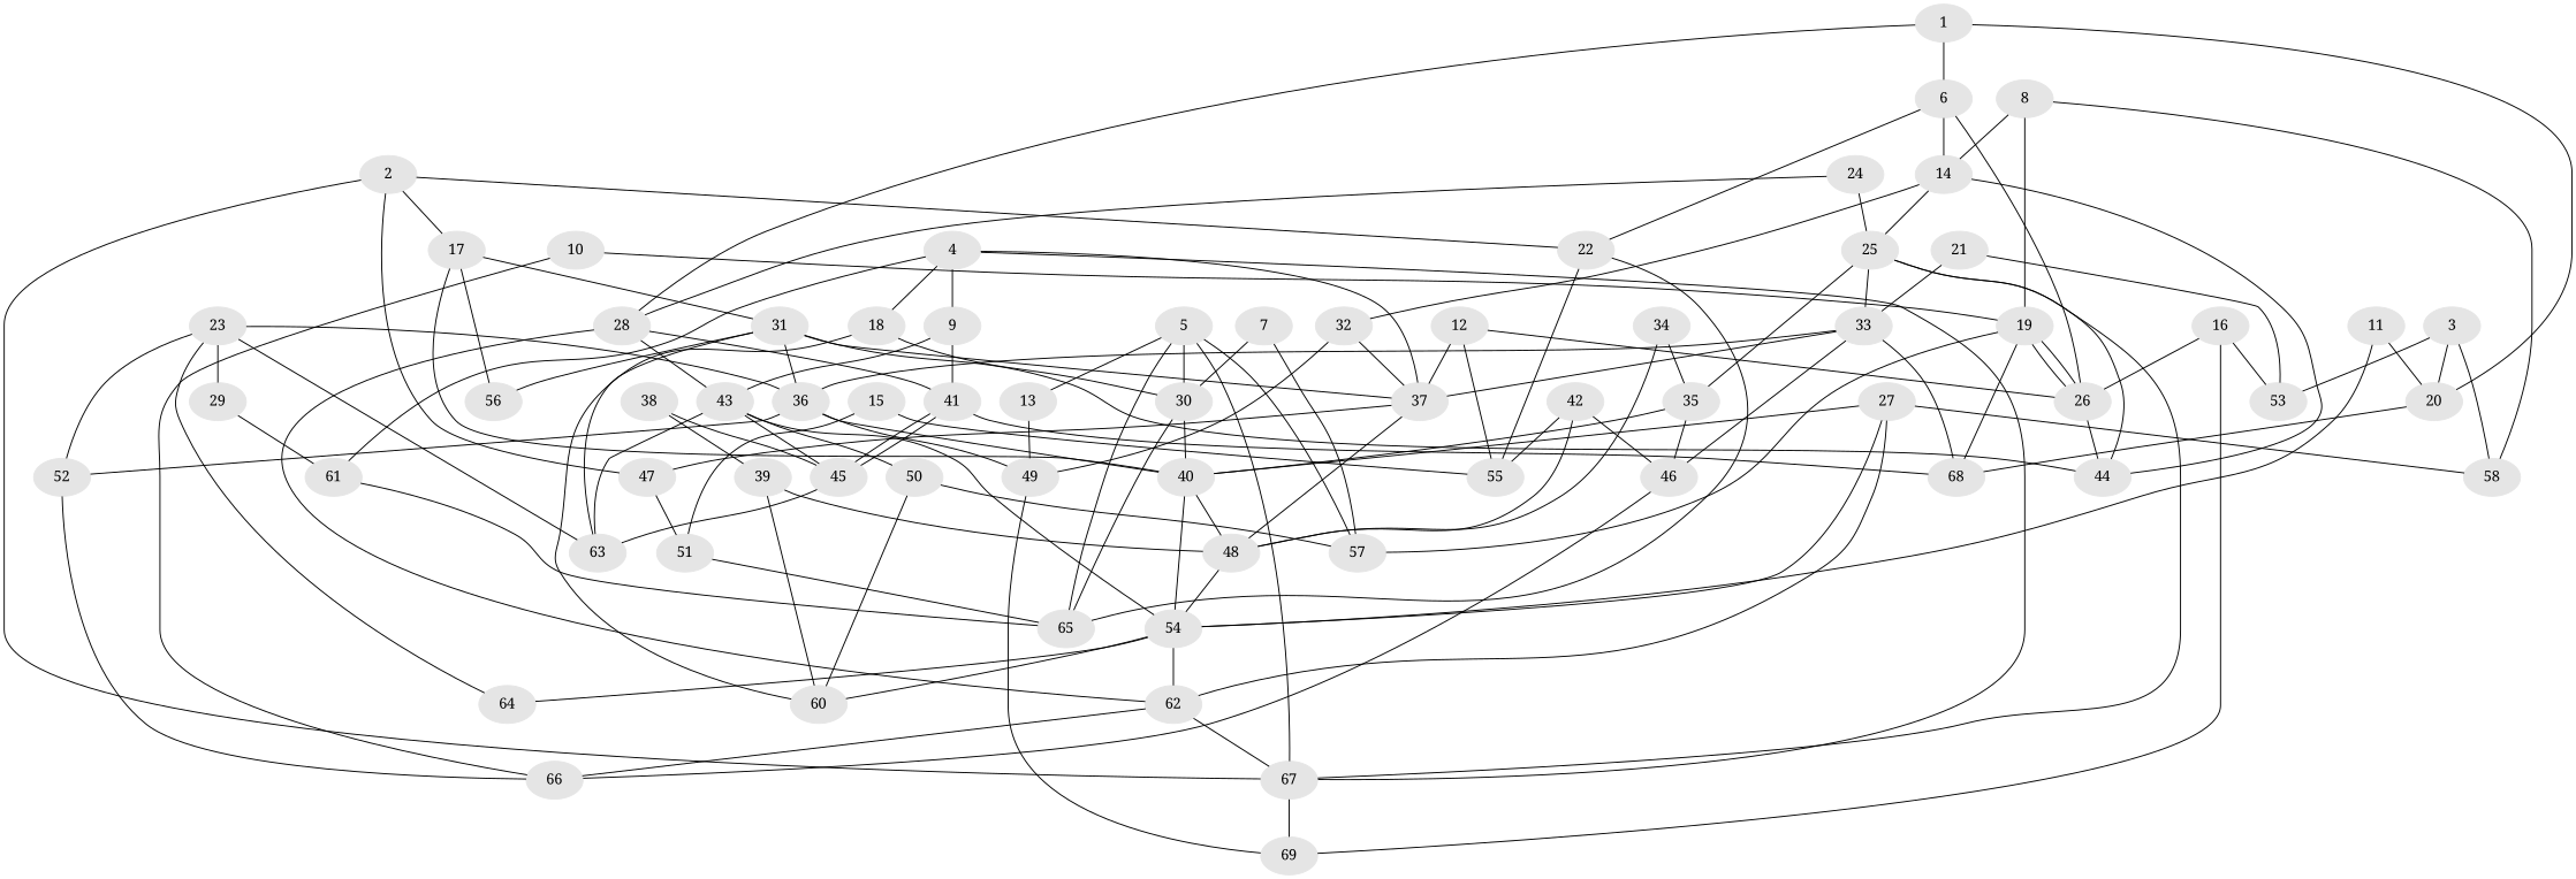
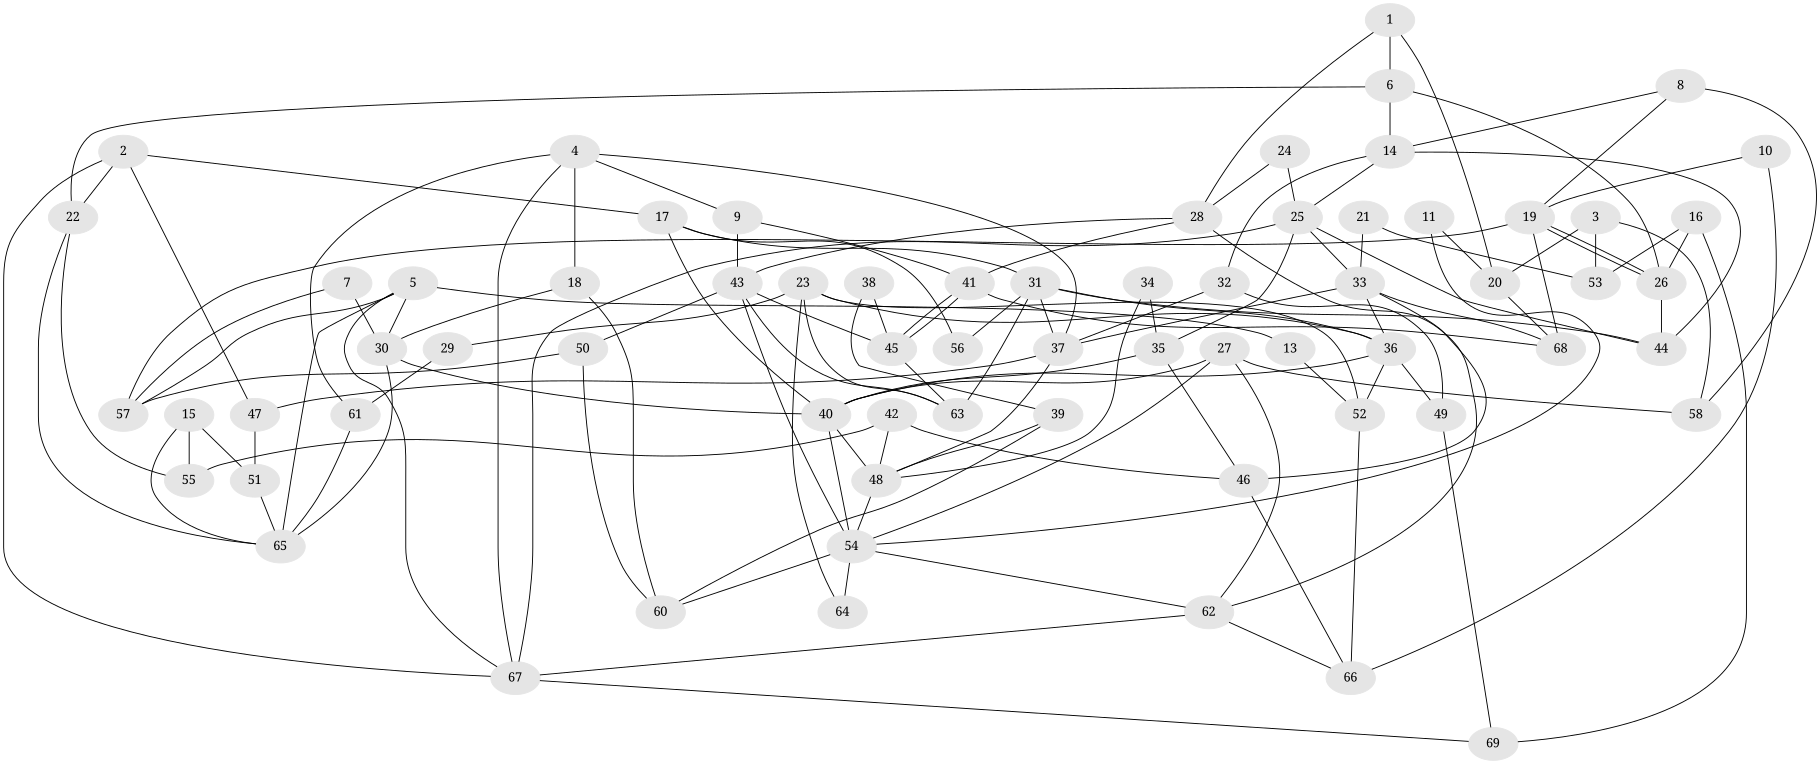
  graph {
    fontname="Noto Serif"
    node [color=gray90 fontname="Noto Serif" style=filled]
    edge [fontname="Noto Serif"]
    1
    6
    20
    28
    22
    14
    26
    68
    41
    43
    62
    2
    17
    47
    67
    31
    40
    56
    65
    55
    51
    69
    3
    53
    58
    4
    9
    18
    37
    61
    30
    60
    48
    5
    13
    57
    52
    21
    33
    25
    32
    44
    7
    8
    19
    45
    54
    63
    50
    10
    66
    11
    64
-   12
    35
    49
    15
    16
    36
    46
    23
    29
    24
    27
    34
    38
    39
    42
    1 -- 6
    1 -- 20
    1 -- 28
    6 -- 22
    6 -- 14
    6 -- 26
    20 -- 68
    28 -- 41
    28 -- 43
    28 -- 62
    22 -- 65
    22 -- 55
    14 -- 25
    14 -- 32
    14 -- 44
    26 -- 44
    41 -- 68
    41 -- 45
    41 -- 45
    43 -- 45
    43 -- 54
    43 -- 63
    43 -- 50
    62 -- 67
    62 -- 66
    2 -- 22
    2 -- 17
    2 -- 47
    2 -- 67
    17 -- 31
    17 -- 40
    17 -- 56
    47 -- 51
    67 -- 69
    31 -- 56
    31 -- 37
    31 -- 44
    31 -- 63
    31 -- 36
    40 -- 48
    40 -- 54
    51 -- 65
    3 -- 20
    3 -- 53
    3 -- 58
    4 -- 67
    4 -- 9
    4 -- 18
    4 -- 37
    4 -- 61
    9 -- 41
    9 -- 43
    18 -- 30
    18 -- 60
    37 -- 47
    37 -- 48
    61 -- 65
    30 -- 40
    30 -- 65
    48 -- 54
    5 -- 67
    5 -- 65
    5 -- 30
    5 -- 13
    5 -- 57
-   13 -- 49
+   13 -- 52
    52 -- 66
    21 -- 53
    21 -- 33
    33 -- 68
    33 -- 37
    33 -- 36
    33 -- 46
    25 -- 67
    25 -- 33
    25 -- 44
    25 -- 35
    32 -- 37
    32 -- 49
    7 -- 30
    7 -- 57
    8 -- 14
    8 -- 58
    8 -- 19
    19 -- 26
    19 -- 26
    19 -- 68
    19 -- 57
    45 -- 63
    54 -- 62
    54 -- 60
    54 -- 64
    50 -- 60
    50 -- 57
    10 -- 19
    10 -- 66
    11 -- 20
    11 -- 54
-   12 -- 26
-   12 -- 55
-   12 -- 37
    35 -- 40
    35 -- 46
    49 -- 69
+   15 -- 65
    15 -- 55
    15 -- 51
    16 -- 26
    16 -- 69
    16 -- 53
    36 -- 40
    36 -- 52
    36 -- 49
    46 -- 66
    23 -- 52
    23 -- 63
    23 -- 64
    23 -- 36
    23 -- 29
    29 -- 61
    24 -- 28
    24 -- 25
    27 -- 62
    27 -- 40
    27 -- 58
    27 -- 54
    34 -- 48
    34 -- 35
    38 -- 45
    38 -- 39
    39 -- 60
    39 -- 48
    42 -- 55
    42 -- 48
    42 -- 46
  }
